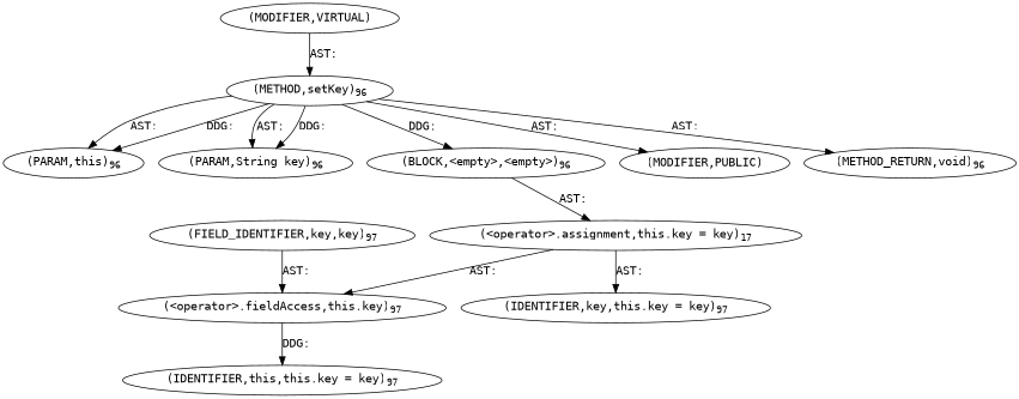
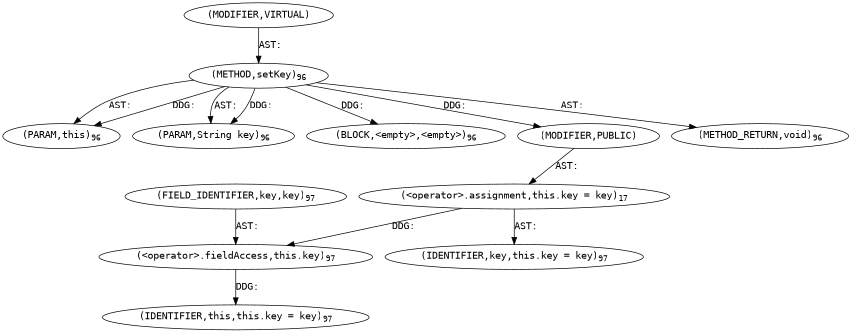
  digraph {
    fontname="DejaVu Sans Mono"
    node [fontname="DejaVu Sans Mono"]
    edge [fontname="DejaVu Sans Mono"]
    n1 [label=<(METHOD,setKey)<SUB>96</SUB>>]
    n2 [label=<(PARAM,this)<SUB>96</SUB>>]
    n3 [label=<(PARAM,String key)<SUB>96</SUB>>]
    n4 [label=<(BLOCK,&lt;empty&gt;,&lt;empty&gt;)<SUB>96</SUB>>]
    n5 [label=<(MODIFIER,PUBLIC)>]
    n6 [label=<(METHOD_RETURN,void)<SUB>96</SUB>>]
    n7 [label=<(&lt;operator&gt;.assignment,this.key = key)<SUB>17</SUB>>]
    n8 [label=<(MODIFIER,VIRTUAL)>]
    n9 [label=<(&lt;operator&gt;.fieldAccess,this.key)<SUB>97</SUB>>]
    n10 [label=<(IDENTIFIER,key,this.key = key)<SUB>97</SUB>>]
    n11 [label=<(IDENTIFIER,this,this.key = key)<SUB>97</SUB>>]
    n12 [label=<(FIELD_IDENTIFIER,key,key)<SUB>97</SUB>>]
    n1 -> n2 [label="AST: "]
    n1 -> n2 [label="DDG: "]
    n1 -> n3 [label="AST: "]
    n1 -> n3 [label="DDG: "]
    n1 -> n4 [label="DDG: "]
-   n1 -> n5 [label="AST: "]
+   n1 -> n5 [label="DDG: "]
    n1 -> n6 [label="AST: "]
-   n4 -> n7 [label="AST: "]
-   n7 -> n9 [label="AST: "]
+   n5 -> n7 [label="AST: "]
+   n7 -> n9 [label="DDG: "]
    n7 -> n10 [label="AST: "]
    n8 -> n1 [label="AST: "]
    n9 -> n11 [label="DDG: "]
    n12 -> n9 [label="AST: "]
  }
